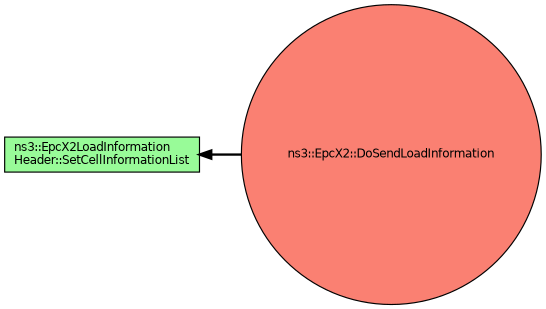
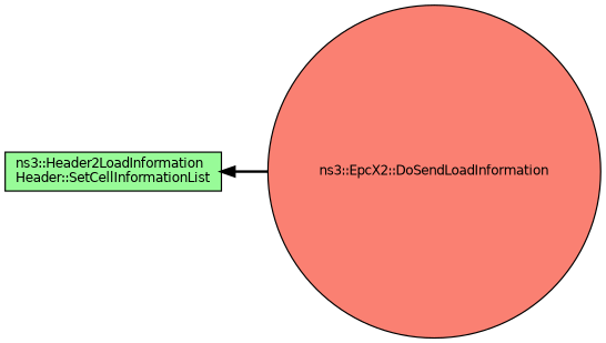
  digraph {
    rankdir=LR
    node [color=black fontname=Helvetica fontsize=10 style=filled]
-   n1 [fillcolor=palegreen fontcolor=black height=0.2 label="ns3::EpcX2LoadInformation\lHeader::SetCellInformationList" shape=box width=0.4]
+   n1 [fillcolor=palegreen fontcolor=black height=0.2 label="ns3::Header2LoadInformation\lHeader::SetCellInformationList" shape=box width=0.4]
    n2 [fillcolor=salmon height=0.2 label="ns3::EpcX2::DoSendLoadInformation" shape=circle width=0.4]
    n1 -> n2 [color=black dir=back fontname=Helvetica fontsize=10 labelfontname=Helvetica labelfontsize=10 style=bold]
  }
